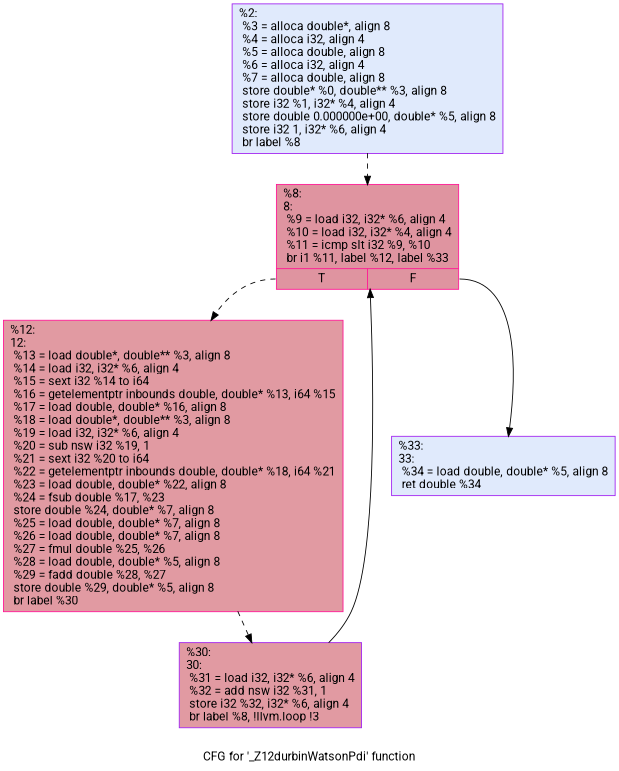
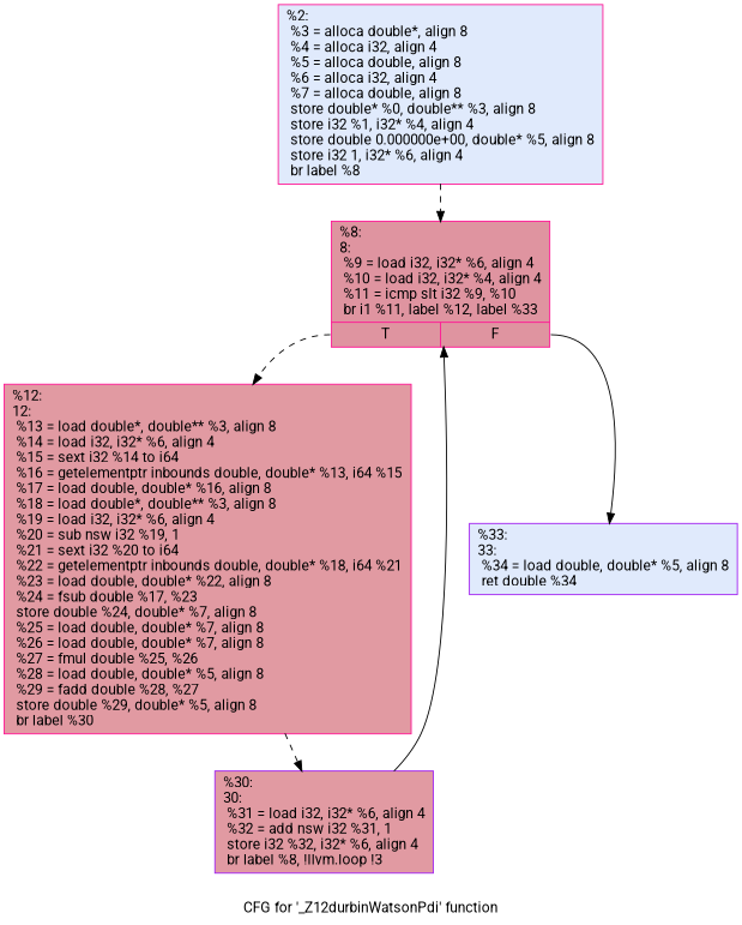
  digraph {
    label="CFG for '_Z12durbinWatsonPdi' function"
    fontname=Roboto
    node [color=deeppink fillcolor="#b9d0f970" shape=record style=filled fontname=Roboto]
    edge [style=dashed fontname=Roboto]
-   n1 [color=purple label="{%2:\l  %3 = alloca double*, align 8\l  %4 = alloca i32, align 4\l  %5 = alloca double, align 8\l  %6 = alloca i32, align 4\l  %7 = alloca double, align 8\l  store double* %0, double** %3, align 8\l  store i32 %1, i32* %4, align 4\l  store double 0.000000e+00, double* %5, align 8\l  store i32 1, i32* %6, align 4\l  br label %8\l}"]
+   n1 [label="{%2:\l  %3 = alloca double*, align 8\l  %4 = alloca i32, align 4\l  %5 = alloca double, align 8\l  %6 = alloca i32, align 4\l  %7 = alloca double, align 8\l  store double* %0, double** %3, align 8\l  store i32 %1, i32* %4, align 4\l  store double 0.000000e+00, double* %5, align 8\l  store i32 1, i32* %6, align 4\l  br label %8\l}"]
    n2 [fillcolor="#b70d2870" label="{%8:\l8:                                                \l  %9 = load i32, i32* %6, align 4\l  %10 = load i32, i32* %4, align 4\l  %11 = icmp slt i32 %9, %10\l  br i1 %11, label %12, label %33\l|{<s0>T|<s1>F}}"]
    n3 [fillcolor="#bb1b2c70" label="{%12:\l12:                                               \l  %13 = load double*, double** %3, align 8\l  %14 = load i32, i32* %6, align 4\l  %15 = sext i32 %14 to i64\l  %16 = getelementptr inbounds double, double* %13, i64 %15\l  %17 = load double, double* %16, align 8\l  %18 = load double*, double** %3, align 8\l  %19 = load i32, i32* %6, align 4\l  %20 = sub nsw i32 %19, 1\l  %21 = sext i32 %20 to i64\l  %22 = getelementptr inbounds double, double* %18, i64 %21\l  %23 = load double, double* %22, align 8\l  %24 = fsub double %17, %23\l  store double %24, double* %7, align 8\l  %25 = load double, double* %7, align 8\l  %26 = load double, double* %7, align 8\l  %27 = fmul double %25, %26\l  %28 = load double, double* %5, align 8\l  %29 = fadd double %28, %27\l  store double %29, double* %5, align 8\l  br label %30\l}"]
    n4 [color=purple label="{%33:\l33:                                               \l  %34 = load double, double* %5, align 8\l  ret double %34\l}"]
    n5 [color=purple fillcolor="#bb1b2c70" label="{%30:\l30:                                               \l  %31 = load i32, i32* %6, align 4\l  %32 = add nsw i32 %31, 1\l  store i32 %32, i32* %6, align 4\l  br label %8, !llvm.loop !3\l}"]
    n1 -> n2
    n2 -> n3 [tailport=s0]
    n2 -> n4 [tailport=s1 style=solid]
    n3 -> n5
    n5 -> n2 [style=solid]
  }
